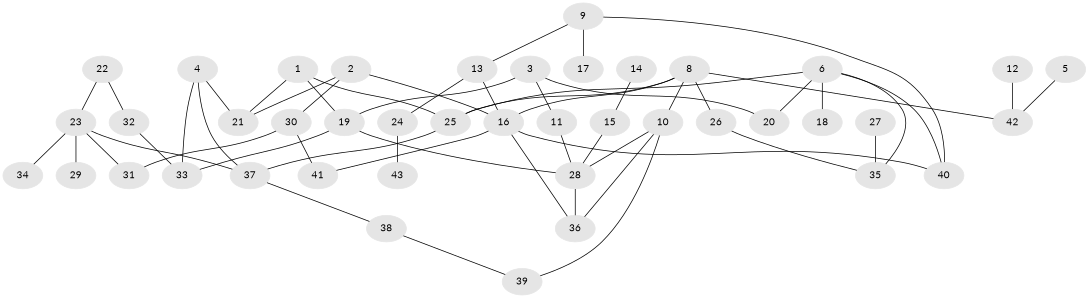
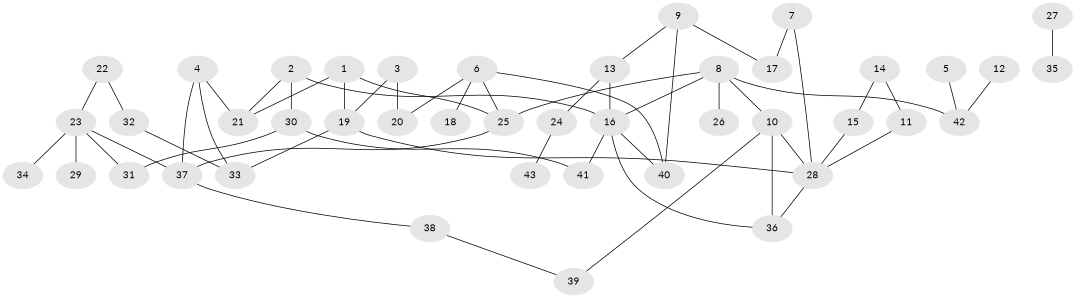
  graph {
    fontname=Lato
    node [color=gray90 fontname=Lato style=filled]
    edge [fontname=Lato weight=1.0]
    1
    19
    21
    25
    33
    28
    37
    2
    16
    30
    40
    36
    41
    31
    3
    11
    20
    26
    35
    4
    38
    5
    42
    6
    18
+   7
    17
    8
    10
    39
    9
    13
    24
    12
    43
    14
    15
    22
    23
    32
    29
    34
    27
    1 -- 19
    1 -- 21
    1 -- 25
    19 -- 33
    19 -- 28
    25 -- 37
    28 -- 36
    37 -- 38
    2 -- 21
    2 -- 16
    2 -- 30
    16 -- 40
    16 -- 36
    16 -- 41
    30 -- 41
    30 -- 31
    3 -- 19
-   3 -- 11
+   14 -- 11
    3 -- 20
    11 -- 28
-   26 -- 35
    4 -- 21
    4 -- 33
    4 -- 37
    38 -- 39
    5 -- 42
    6 -- 25
    6 -- 40
    6 -- 20
-   6 -- 35
    6 -- 18
+   7 -- 28
+   7 -- 17
    8 -- 25
    8 -- 16
    8 -- 26
    8 -- 42
    8 -- 10
    10 -- 28
    10 -- 36
    10 -- 39
    9 -- 40
    9 -- 17
    9 -- 13
    13 -- 16
    13 -- 24
    24 -- 43
    12 -- 42
    14 -- 15
    15 -- 28
    22 -- 23
    22 -- 32
    23 -- 37
    23 -- 31
    23 -- 29
    23 -- 34
    32 -- 33
    27 -- 35
  }
